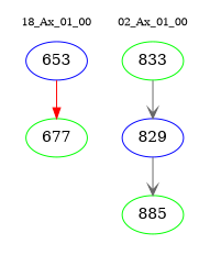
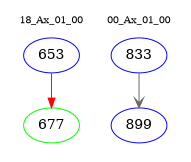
  digraph {
    node [color=green]
    edge [arrowhead=vee color=gray40]
    n1 [color=blue label=653]
    n2 [label=677]
-   n3 [label=833]
-   n4 [color=blue label=829]
-   n5 [label=885]
+   n3 [color=blue label=833]
+   n4 [color=blue label=899]
    subgraph cluster_1 {
      color=white
      fontsize=10
      label="18_Ax_01_00"
      n1
      n2
    }
    subgraph cluster_2 {
      color=white
      fontsize=10
-     label="02_Ax_01_00"
+     label="00_Ax_01_00"
      n3
      n4
-     n5
    }
    n1 -> n2 [arrowhead=normal color=red]
    n3 -> n4
-   n4 -> n5
  }
